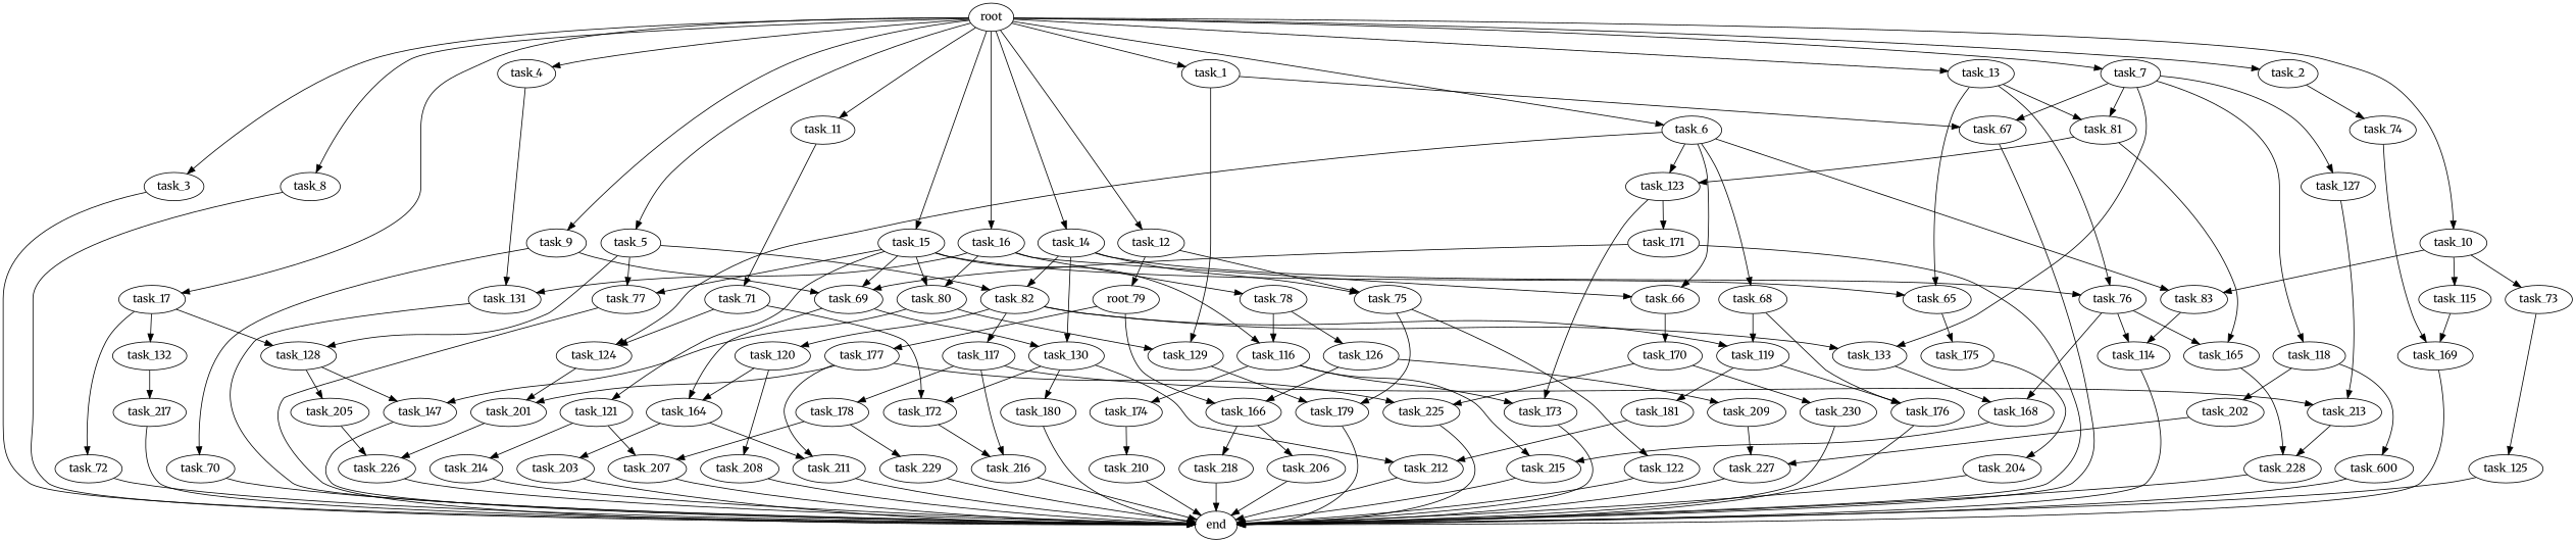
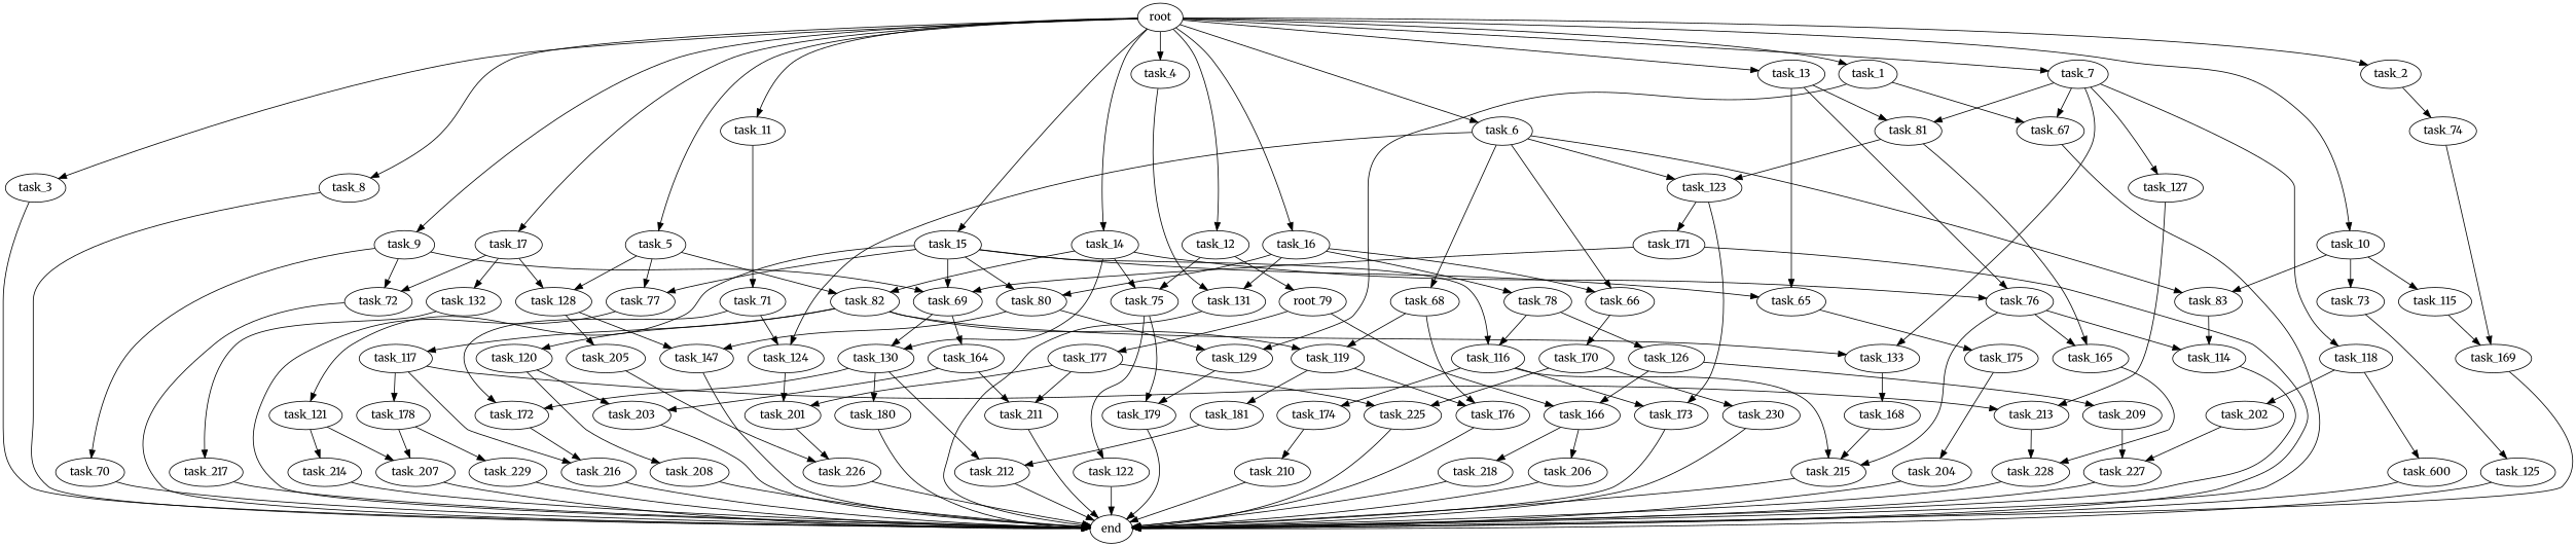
  digraph {
    fontname=Merriweather
    node [fontname=Merriweather]
    edge [fontname=Merriweather]
    root
    task_1
    task_2
    task_3
    task_4
    task_5
    task_6
    task_7
    task_8
    task_9
    task_10
    task_11
    task_12
    task_13
    task_14
    task_15
    task_16
    task_17
    task_67
    task_129
    task_74
    end
    task_131
    task_77
    task_82
    task_128
    task_66
    task_68
    task_83
    task_123
    task_124
    task_81
    task_118
    task_127
    task_133
    task_69
    task_70
    task_72
    task_73
    task_115
    task_71
    task_75
    n43 [label=root_79]
    task_65
    task_76
    task_130
    task_80
    task_116
    task_121
    task_78
    task_132
    task_179
    task_169
    task_119
    task_117
    task_120
    n57 [label=task_147]
    task_205
    task_170
    task_176
    task_114
    task_171
    task_173
    task_201
    task_165
    n66 [label=task_600]
    task_202
    task_213
    task_168
    task_164
    task_125
    task_172
    task_122
    task_166
    task_177
    task_175
    task_180
    task_212
    task_174
    task_215
    task_207
    task_214
    task_126
    task_217
    task_204
    task_225
    task_230
    task_181
    task_203
    task_211
    task_216
    task_228
    task_209
    task_206
    task_218
    task_178
    task_208
    task_210
    task_229
    task_227
    task_226
    root -> task_1
    root -> task_2
    root -> task_3
    root -> task_4
    root -> task_5
    root -> task_6
    root -> task_7
    root -> task_8
    root -> task_9
    root -> task_10
    root -> task_11
    root -> task_12
    root -> task_13
    root -> task_14
    root -> task_15
    root -> task_16
    root -> task_17
    task_1 -> task_67
    task_1 -> task_129
    task_2 -> task_74
    task_3 -> end
    task_4 -> task_131
    task_5 -> task_77
    task_5 -> task_82
    task_5 -> task_128
    task_6 -> task_66
    task_6 -> task_68
    task_6 -> task_83
    task_6 -> task_123
    task_6 -> task_124
    task_7 -> task_67
    task_7 -> task_81
    task_7 -> task_118
    task_7 -> task_127
    task_7 -> task_133
    task_8 -> end
    task_9 -> task_69
    task_9 -> task_70
+   task_9 -> task_72
    task_10 -> task_83
    task_10 -> task_73
    task_10 -> task_115
    task_11 -> task_71
    task_12 -> task_75
    task_12 -> n43
    task_13 -> task_81
    task_13 -> task_65
    task_13 -> task_76
    task_14 -> task_82
    task_14 -> task_75
    task_14 -> task_76
    task_14 -> task_130
    task_15 -> task_77
    task_15 -> task_69
    task_15 -> task_65
    task_15 -> task_80
    task_15 -> task_116
    task_15 -> task_121
    task_16 -> task_131
    task_16 -> task_66
    task_16 -> task_80
    task_16 -> task_78
    task_17 -> task_128
    task_17 -> task_72
    task_17 -> task_132
    task_67 -> end
    task_129 -> task_179
    task_74 -> task_169
    task_131 -> end
    task_77 -> end
    task_82 -> task_133
    task_82 -> task_119
    task_82 -> task_117
    task_82 -> task_120
    task_128 -> n57
    task_128 -> task_205
    task_66 -> task_170
    task_68 -> task_119
    task_68 -> task_176
    task_83 -> task_114
    task_123 -> task_171
    task_123 -> task_173
    task_124 -> task_201
    task_81 -> task_123
    task_81 -> task_165
    task_118 -> n66
    task_118 -> task_202
    task_127 -> task_213
    task_133 -> task_168
    task_69 -> task_130
    task_69 -> task_164
    task_70 -> end
    task_72 -> end
    task_73 -> task_125
    task_115 -> task_169
    task_71 -> task_124
    task_71 -> task_172
    task_75 -> task_179
    task_75 -> task_122
    n43 -> task_166
    n43 -> task_177
    task_65 -> task_175
    task_76 -> task_114
    task_76 -> task_165
-   task_76 -> task_168
+   task_76 -> task_215
    task_130 -> task_172
    task_130 -> task_180
    task_130 -> task_212
    task_80 -> task_129
    task_80 -> n57
    task_116 -> task_173
    task_116 -> task_174
    task_116 -> task_215
    task_121 -> task_207
    task_121 -> task_214
    task_78 -> task_116
    task_78 -> task_126
    task_132 -> task_217
    task_179 -> end
    task_169 -> end
    task_119 -> task_176
    task_119 -> task_181
    task_117 -> task_213
    task_117 -> task_216
    task_117 -> task_178
-   task_120 -> task_164
+   task_120 -> task_203
    task_120 -> task_208
    n57 -> end
    task_205 -> task_226
    task_170 -> task_225
    task_170 -> task_230
    task_176 -> end
    task_114 -> end
    task_171 -> end
    task_171 -> task_69
    task_173 -> end
    task_201 -> task_226
    task_165 -> task_228
    n66 -> end
    task_202 -> task_227
    task_213 -> task_228
    task_168 -> task_215
    task_164 -> task_203
    task_164 -> task_211
    task_125 -> end
    task_172 -> task_216
    task_122 -> end
    task_166 -> task_206
    task_166 -> task_218
    task_177 -> task_201
    task_177 -> task_225
    task_177 -> task_211
    task_175 -> task_204
    task_180 -> end
    task_212 -> end
    task_174 -> task_210
    task_215 -> end
    task_207 -> end
    task_214 -> end
    task_126 -> task_166
    task_126 -> task_209
    task_217 -> end
    task_204 -> end
    task_225 -> end
    task_230 -> end
    task_181 -> task_212
    task_203 -> end
    task_211 -> end
    task_216 -> end
    task_228 -> end
    task_209 -> task_227
    task_206 -> end
    task_218 -> end
    task_178 -> task_207
    task_178 -> task_229
    task_208 -> end
    task_210 -> end
    task_229 -> end
    task_227 -> end
    task_226 -> end
  }
